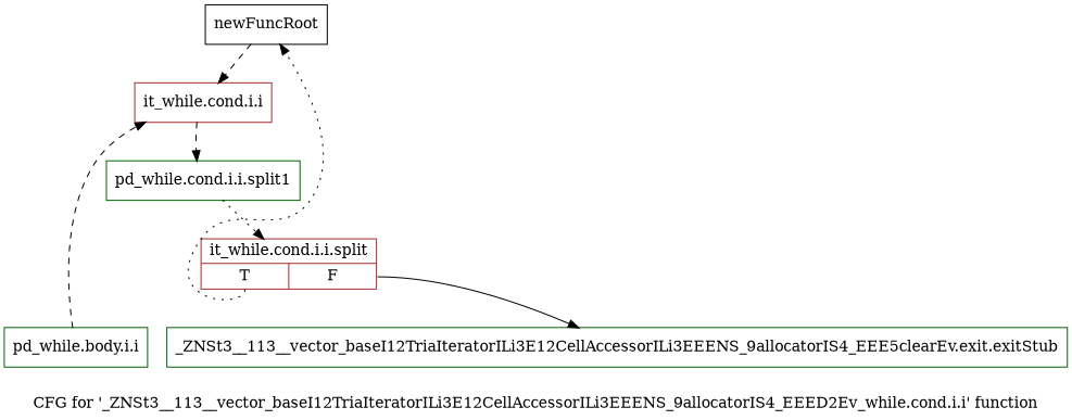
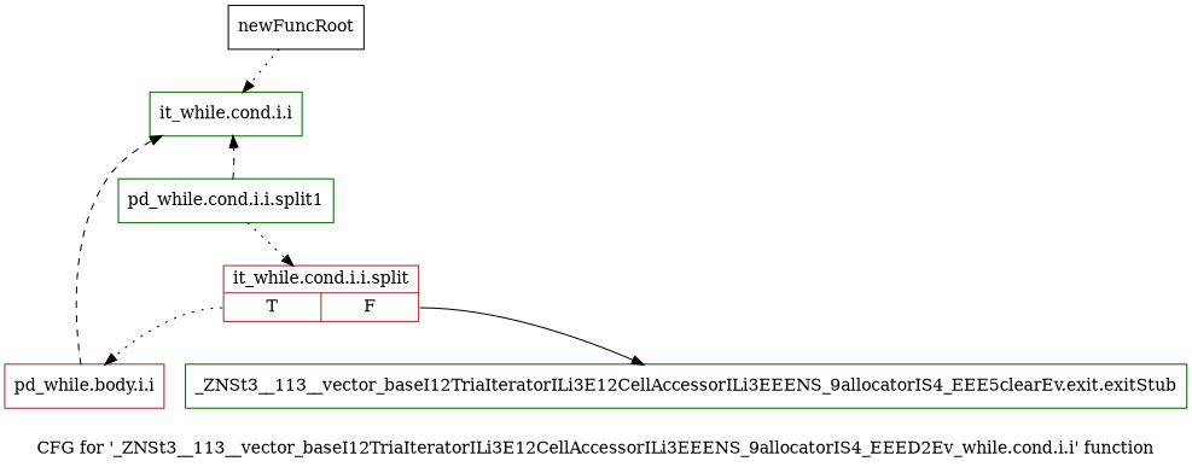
  digraph {
    label="CFG for '_ZNSt3__113__vector_baseI12TriaIteratorILi3E12CellAccessorILi3EEENS_9allocatorIS4_EEED2Ev_while.cond.i.i' function"
    node [color=darkgreen shape=record]
    edge [style=dashed]
    n1 [color=black label="{newFuncRoot}"]
-   n2 [color=brown label="{it_while.cond.i.i}"]
+   n2 [label="{it_while.cond.i.i}"]
    n3 [label="{pd_while.cond.i.i.split1}"]
    n4 [color=brown label="{it_while.cond.i.i.split|{<s0>T|<s1>F}}"]
    n5 [label="{_ZNSt3__113__vector_baseI12TriaIteratorILi3E12CellAccessorILi3EEENS_9allocatorIS4_EEE5clearEv.exit.exitStub}"]
-   n6 [label="{pd_while.body.i.i}"]
-   n1 -> n2
-   n2 -> n3
+   n6 [color=brown label="{pd_while.body.i.i}"]
+   n1 -> n2 [style=dotted]
+   n3 -> n2
    n3 -> n4 [style=dotted]
    n4 -> n5 [style=solid tailport=s1]
-   n4 -> n1 [style=dotted tailport=s0]
+   n4 -> n6 [style=dotted tailport=s0]
    n6 -> n2
  }
